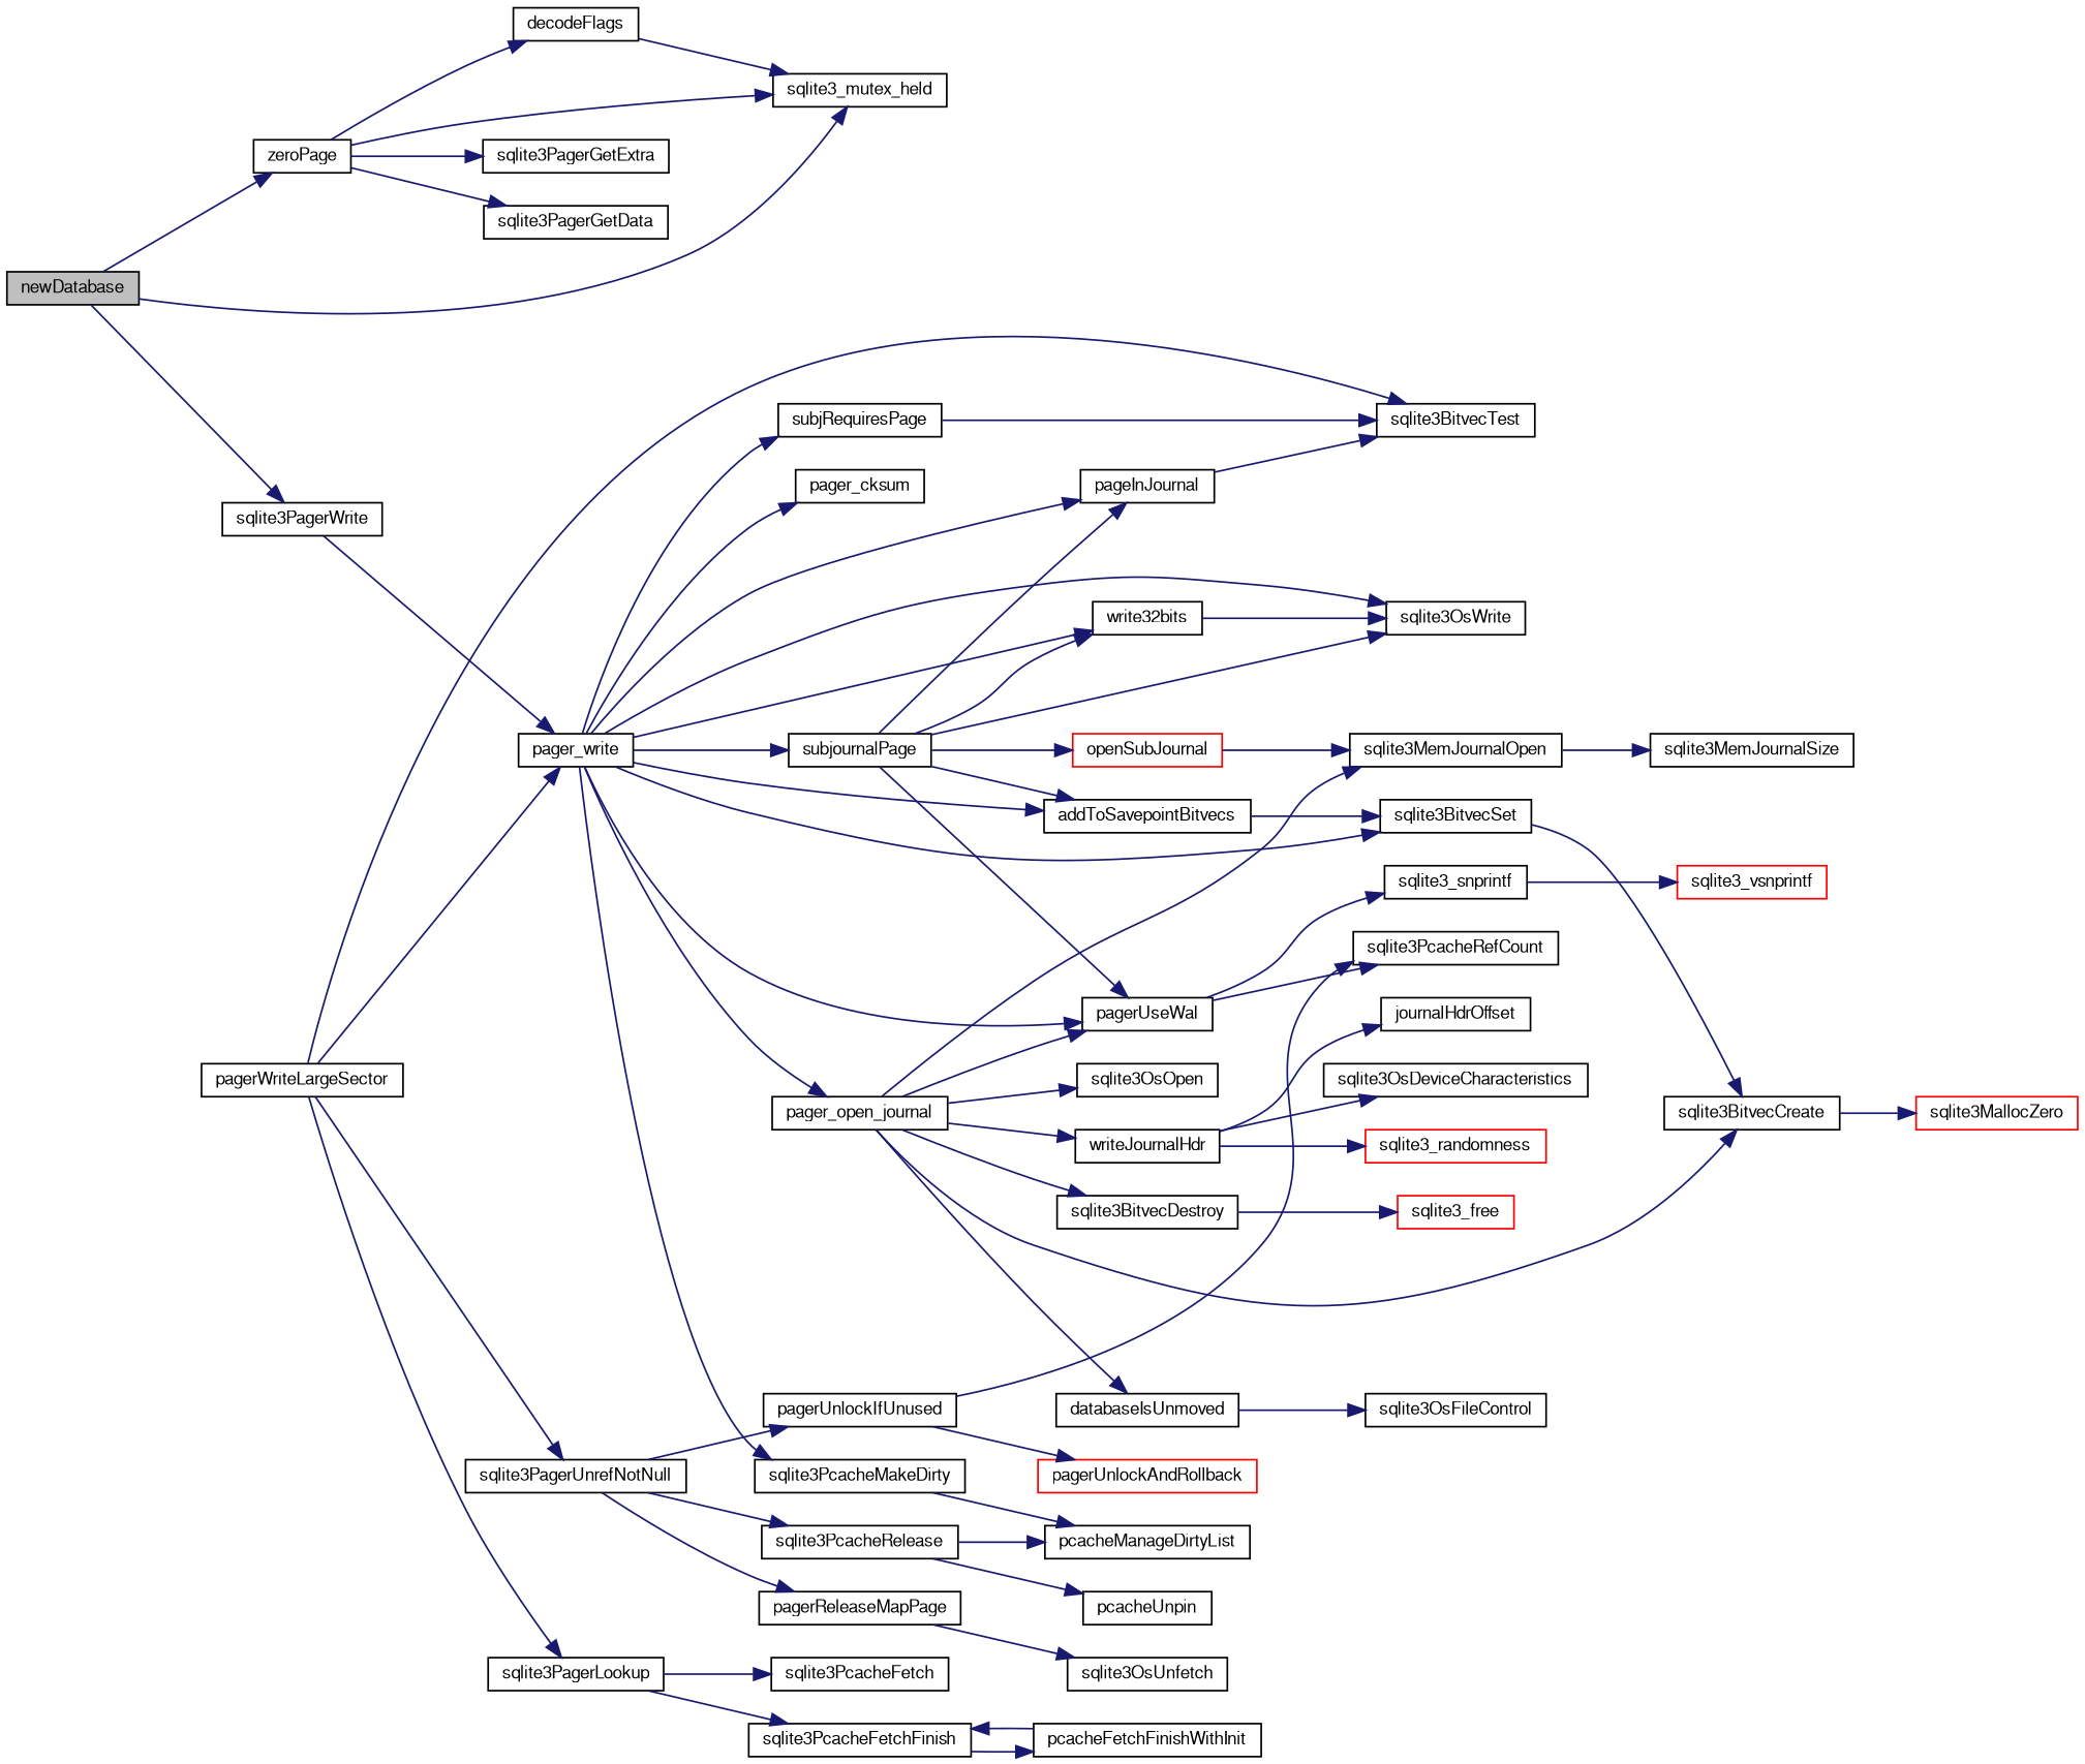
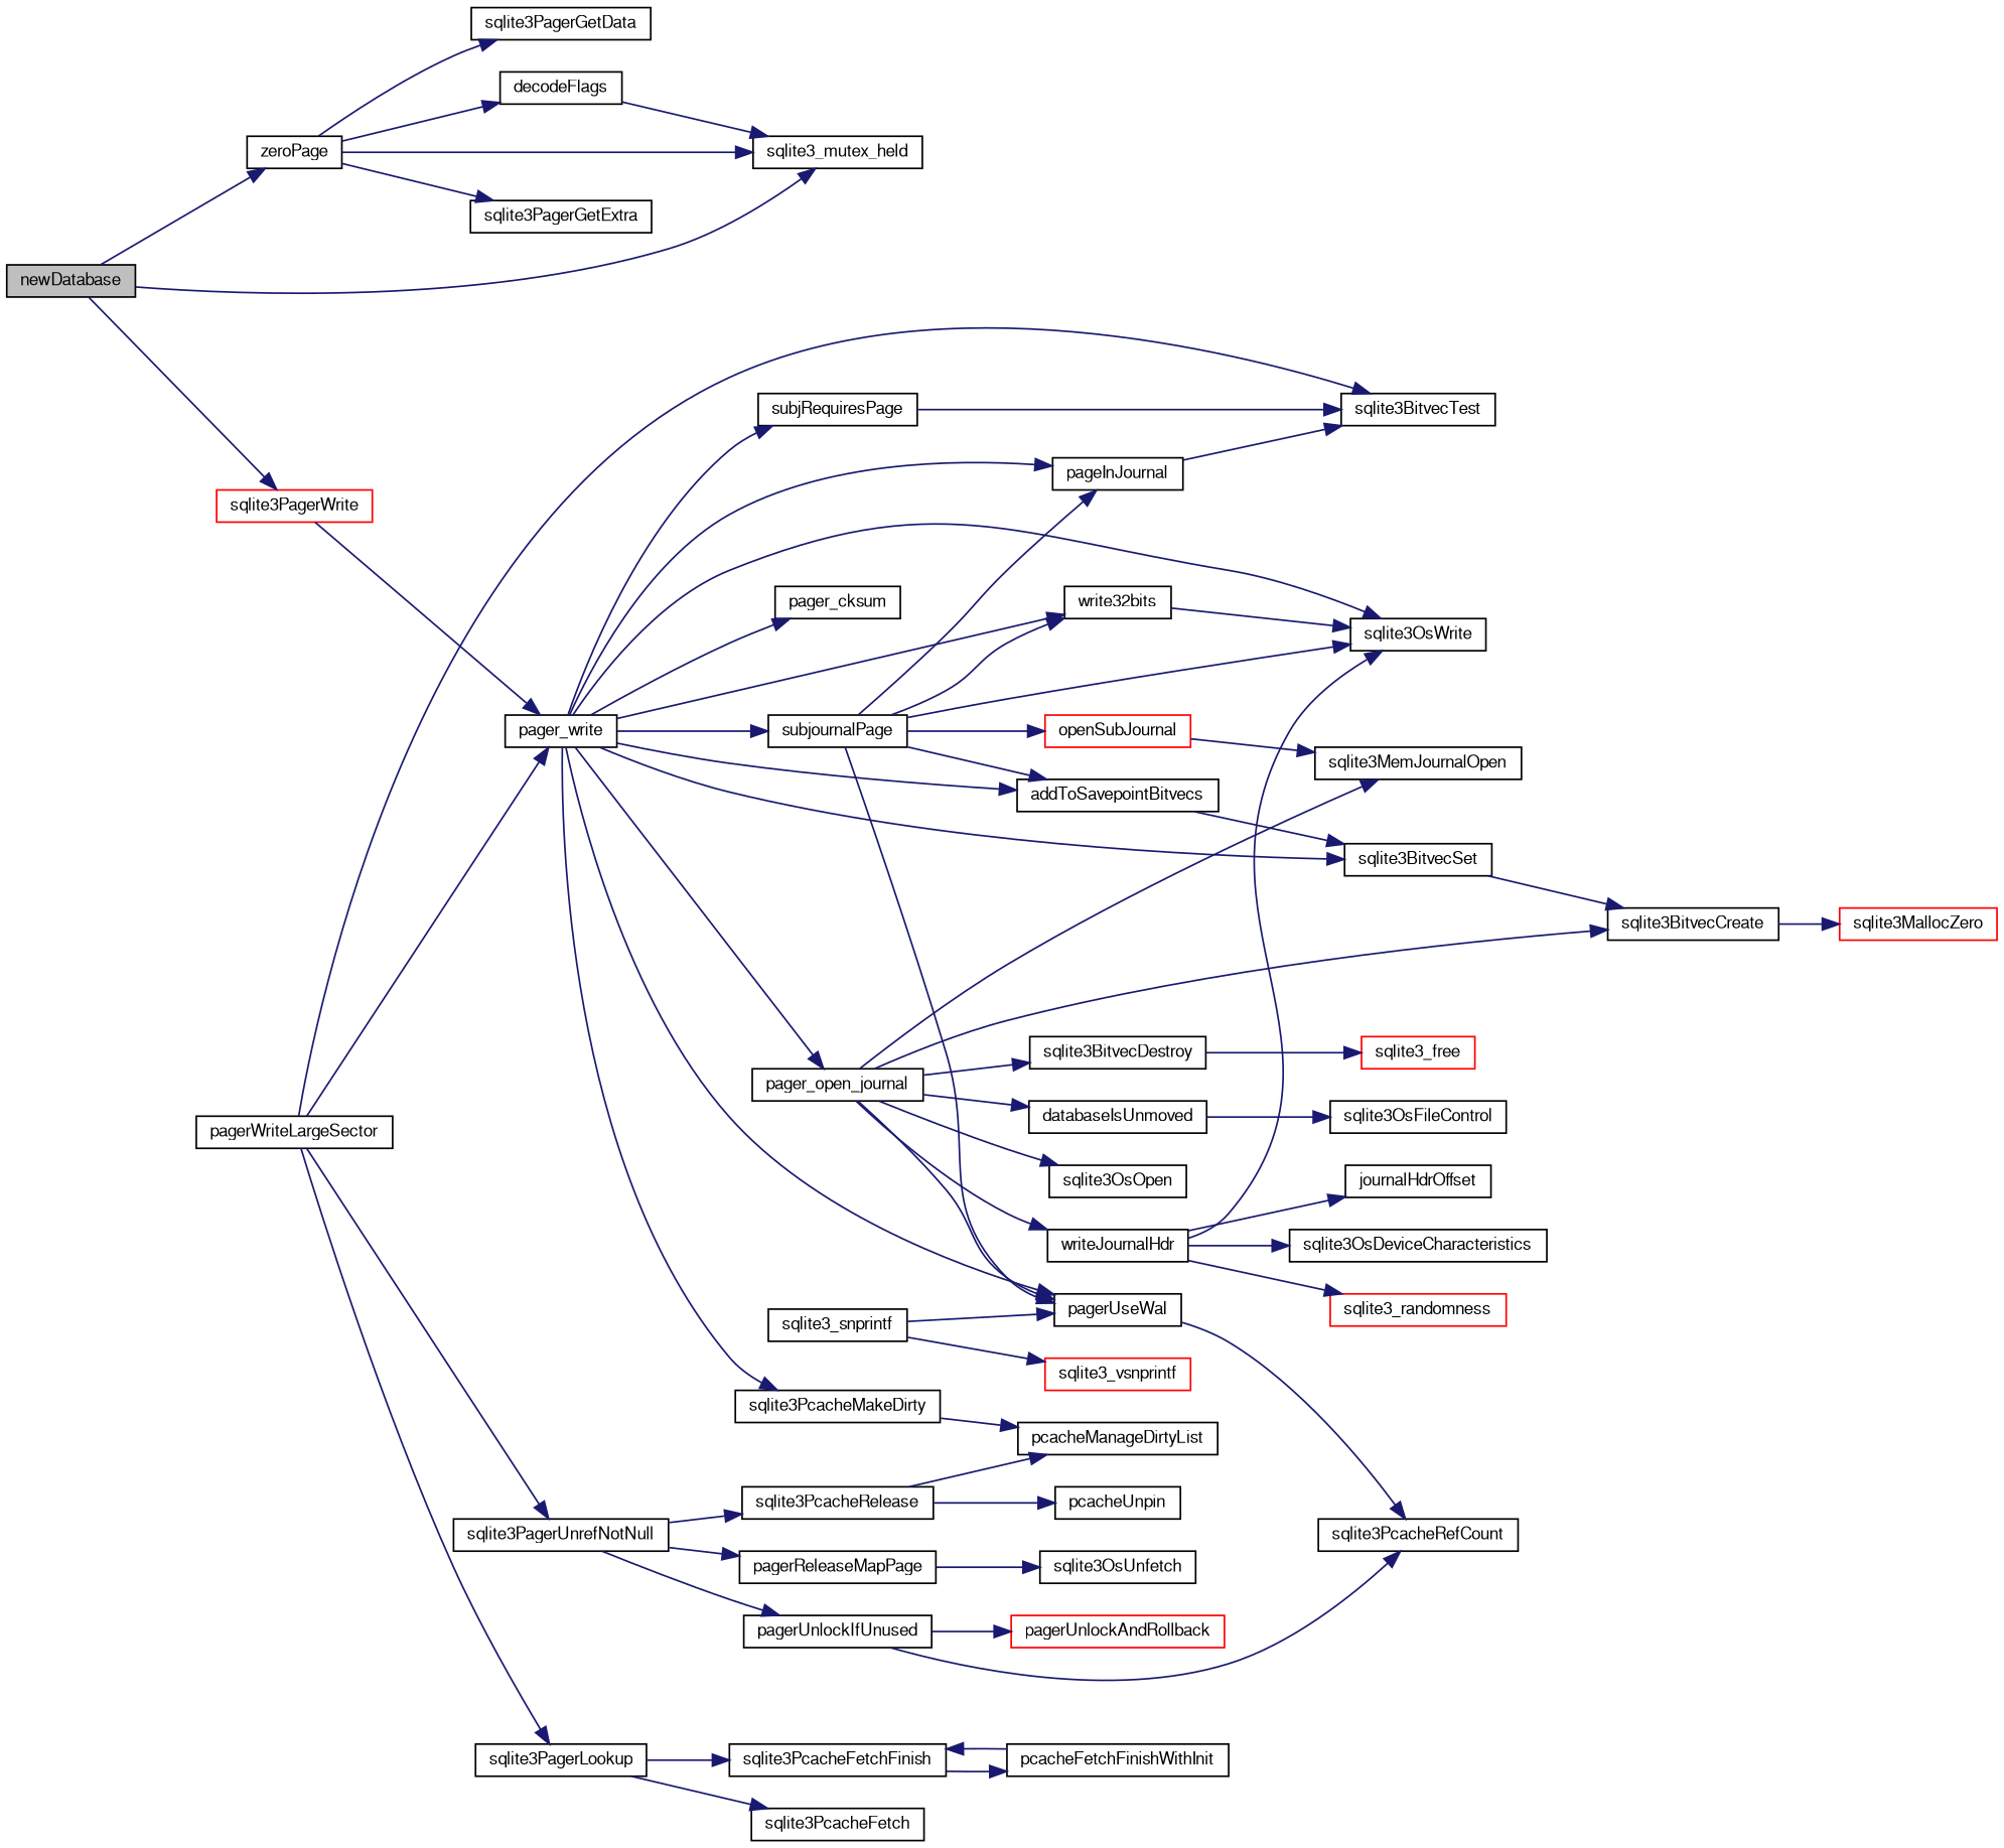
  digraph {
    rankdir=LR
    node [color=black fillcolor=white fontname=FreeSans fontsize=10 shape=record style=filled]
    edge [color=midnightblue fontname=FreeSans fontsize=10 labelfontname=FreeSans labelfontsize=10 style=solid]
    n1 [fillcolor=grey75 fontcolor=black height=0.2 label=newDatabase width=0.4]
    n2 [height=0.2 label=sqlite3_mutex_held width=0.4]
-   n3 [height=0.2 label=sqlite3PagerWrite width=0.4]
+   n3 [color=red height=0.2 label=sqlite3PagerWrite width=0.4]
    n4 [height=0.2 label=zeroPage width=0.4]
    n5 [height=0.2 label=pager_write width=0.4]
    n6 [height=0.2 label=sqlite3PagerGetExtra width=0.4]
    n7 [height=0.2 label=sqlite3PagerGetData width=0.4]
    n8 [height=0.2 label=decodeFlags width=0.4]
    n9 [height=0.2 label=pagerWriteLargeSector width=0.4]
    n10 [height=0.2 label=sqlite3BitvecTest width=0.4]
    n11 [height=0.2 label=sqlite3PagerUnrefNotNull width=0.4]
    n12 [height=0.2 label=sqlite3PagerLookup width=0.4]
    n13 [height=0.2 label=pager_open_journal width=0.4]
    n14 [height=0.2 label=pagerUseWal width=0.4]
    n15 [height=0.2 label=sqlite3OsWrite width=0.4]
    n16 [height=0.2 label=sqlite3PcacheMakeDirty width=0.4]
    n17 [height=0.2 label=pageInJournal width=0.4]
    n18 [height=0.2 label=subjRequiresPage width=0.4]
    n19 [height=0.2 label=pager_cksum width=0.4]
    n20 [height=0.2 label=write32bits width=0.4]
    n21 [height=0.2 label=sqlite3BitvecSet width=0.4]
    n22 [height=0.2 label=addToSavepointBitvecs width=0.4]
    n23 [height=0.2 label=subjournalPage width=0.4]
    n24 [height=0.2 label=pagerReleaseMapPage width=0.4]
    n25 [height=0.2 label=sqlite3PcacheRelease width=0.4]
    n26 [height=0.2 label=pagerUnlockIfUnused width=0.4]
    n27 [height=0.2 label=sqlite3PcacheFetch width=0.4]
    n28 [height=0.2 label=sqlite3PcacheFetchFinish width=0.4]
    n29 [height=0.2 label=sqlite3BitvecCreate width=0.4]
    n30 [height=0.2 label=sqlite3MemJournalOpen width=0.4]
    n31 [height=0.2 label=databaseIsUnmoved width=0.4]
    n32 [height=0.2 label=sqlite3OsOpen width=0.4]
    n33 [height=0.2 label=writeJournalHdr width=0.4]
    n34 [height=0.2 label=sqlite3BitvecDestroy width=0.4]
    n35 [height=0.2 label=sqlite3PcacheRefCount width=0.4]
    n36 [height=0.2 label=sqlite3_snprintf width=0.4]
    n37 [height=0.2 label=pcacheManageDirtyList width=0.4]
    n38 [color=red height=0.2 label=openSubJournal width=0.4]
    n39 [color=red height=0.2 label=sqlite3MallocZero width=0.4]
-   n40 [height=0.2 label=sqlite3MemJournalSize width=0.4]
    n41 [height=0.2 label=sqlite3OsFileControl width=0.4]
    n42 [height=0.2 label=journalHdrOffset width=0.4]
    n43 [height=0.2 label=sqlite3OsDeviceCharacteristics width=0.4]
    n44 [color=red height=0.2 label=sqlite3_randomness width=0.4]
    n45 [color=red height=0.2 label=sqlite3_free width=0.4]
    n46 [color=red height=0.2 label=sqlite3_vsnprintf width=0.4]
    n47 [height=0.2 label=sqlite3OsUnfetch width=0.4]
    n48 [height=0.2 label=pcacheUnpin width=0.4]
    n49 [color=red height=0.2 label=pagerUnlockAndRollback width=0.4]
    n50 [height=0.2 label=pcacheFetchFinishWithInit width=0.4]
    n1 -> n2
    n1 -> n3
    n1 -> n4
    n3 -> n5
    n4 -> n2
    n4 -> n6
    n4 -> n7
    n4 -> n8
    n5 -> n13
    n5 -> n14
    n5 -> n15
    n5 -> n16
    n5 -> n17
    n5 -> n18
    n5 -> n19
    n5 -> n20
    n5 -> n21
    n5 -> n22
    n5 -> n23
    n8 -> n2
    n9 -> n5
    n9 -> n10
    n9 -> n11
    n9 -> n12
    n11 -> n24
    n11 -> n25
    n11 -> n26
    n12 -> n27
    n12 -> n28
    n13 -> n14
    n13 -> n29
    n13 -> n30
    n13 -> n31
    n13 -> n32
    n13 -> n33
    n13 -> n34
    n14 -> n35
-   n14 -> n36
+   n36 -> n14
    n16 -> n37
    n17 -> n10
    n18 -> n10
    n20 -> n15
    n21 -> n29
    n22 -> n21
    n23 -> n14
    n23 -> n15
    n23 -> n17
    n23 -> n20
    n23 -> n22
    n23 -> n38
    n24 -> n47
    n25 -> n37
    n25 -> n48
    n26 -> n35
    n26 -> n49
    n28 -> n50
    n29 -> n39
-   n30 -> n40
    n31 -> n41
+   n33 -> n15
    n33 -> n42
    n33 -> n43
    n33 -> n44
    n34 -> n45
    n36 -> n46
    n38 -> n30
    n50 -> n28
  }
